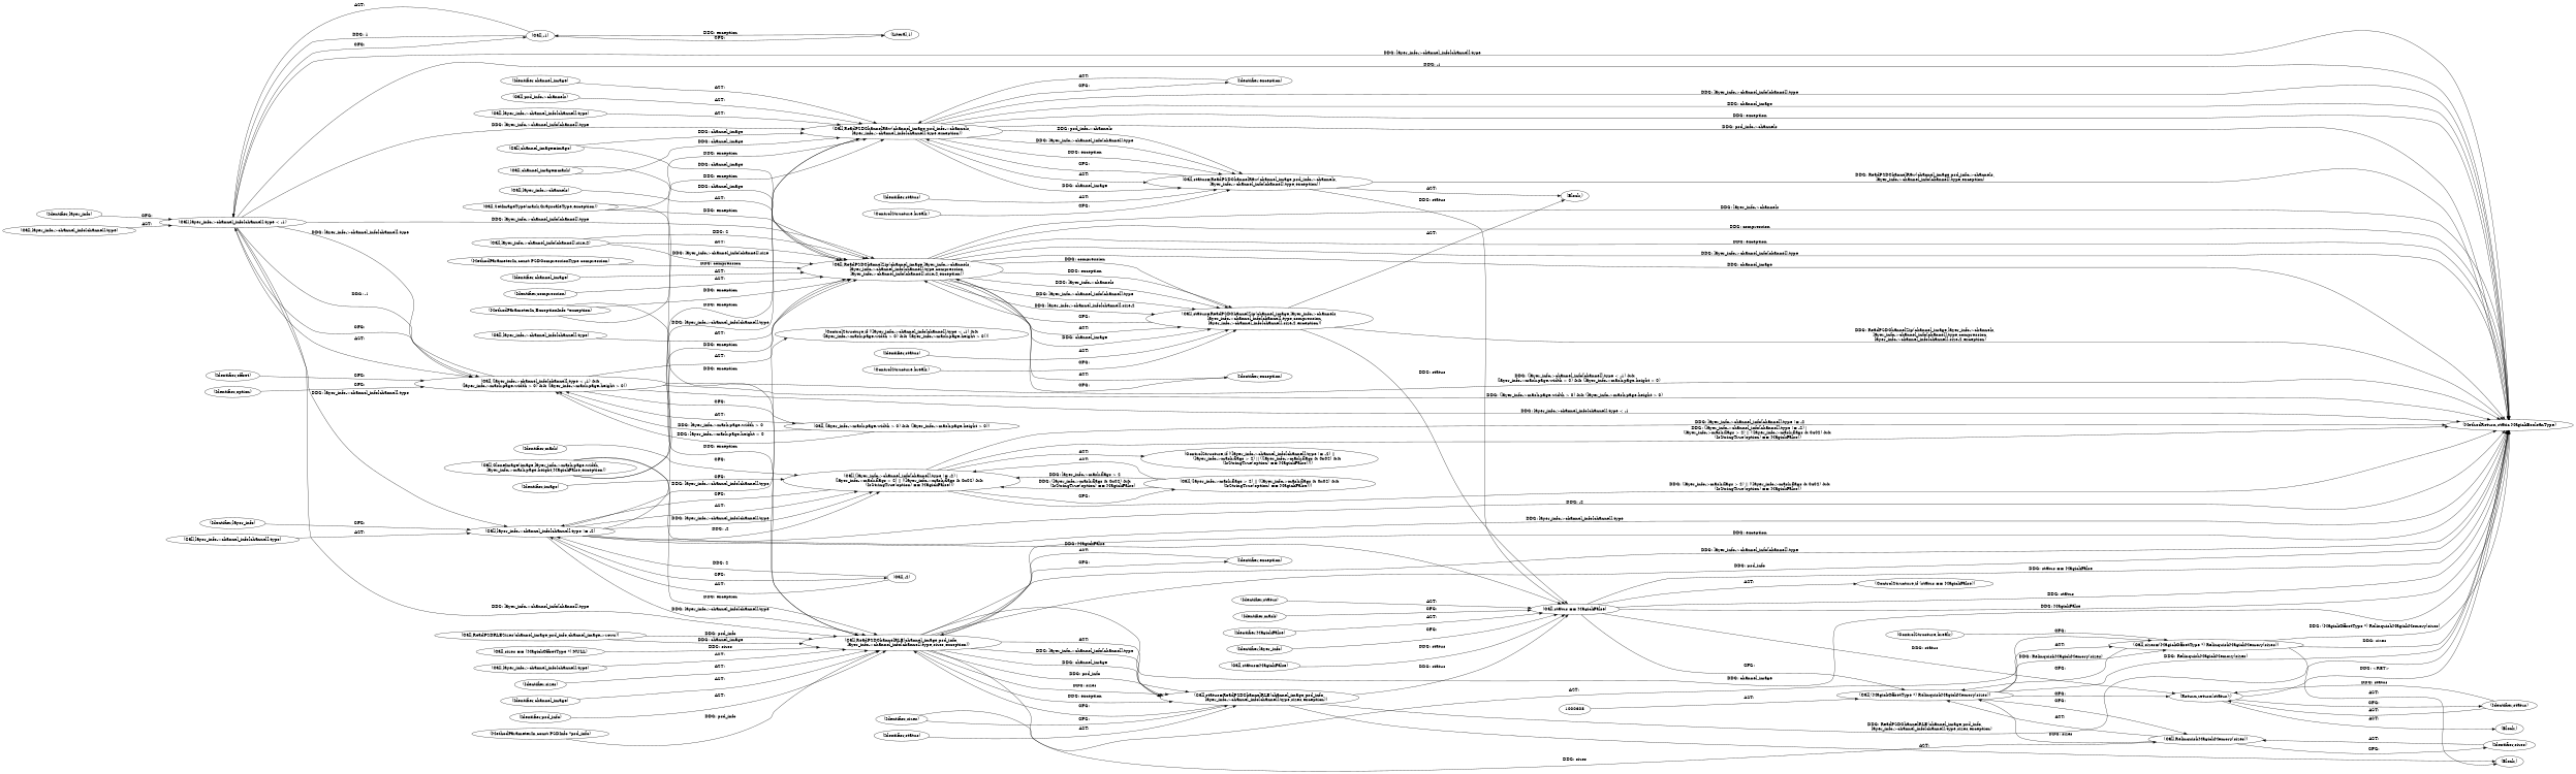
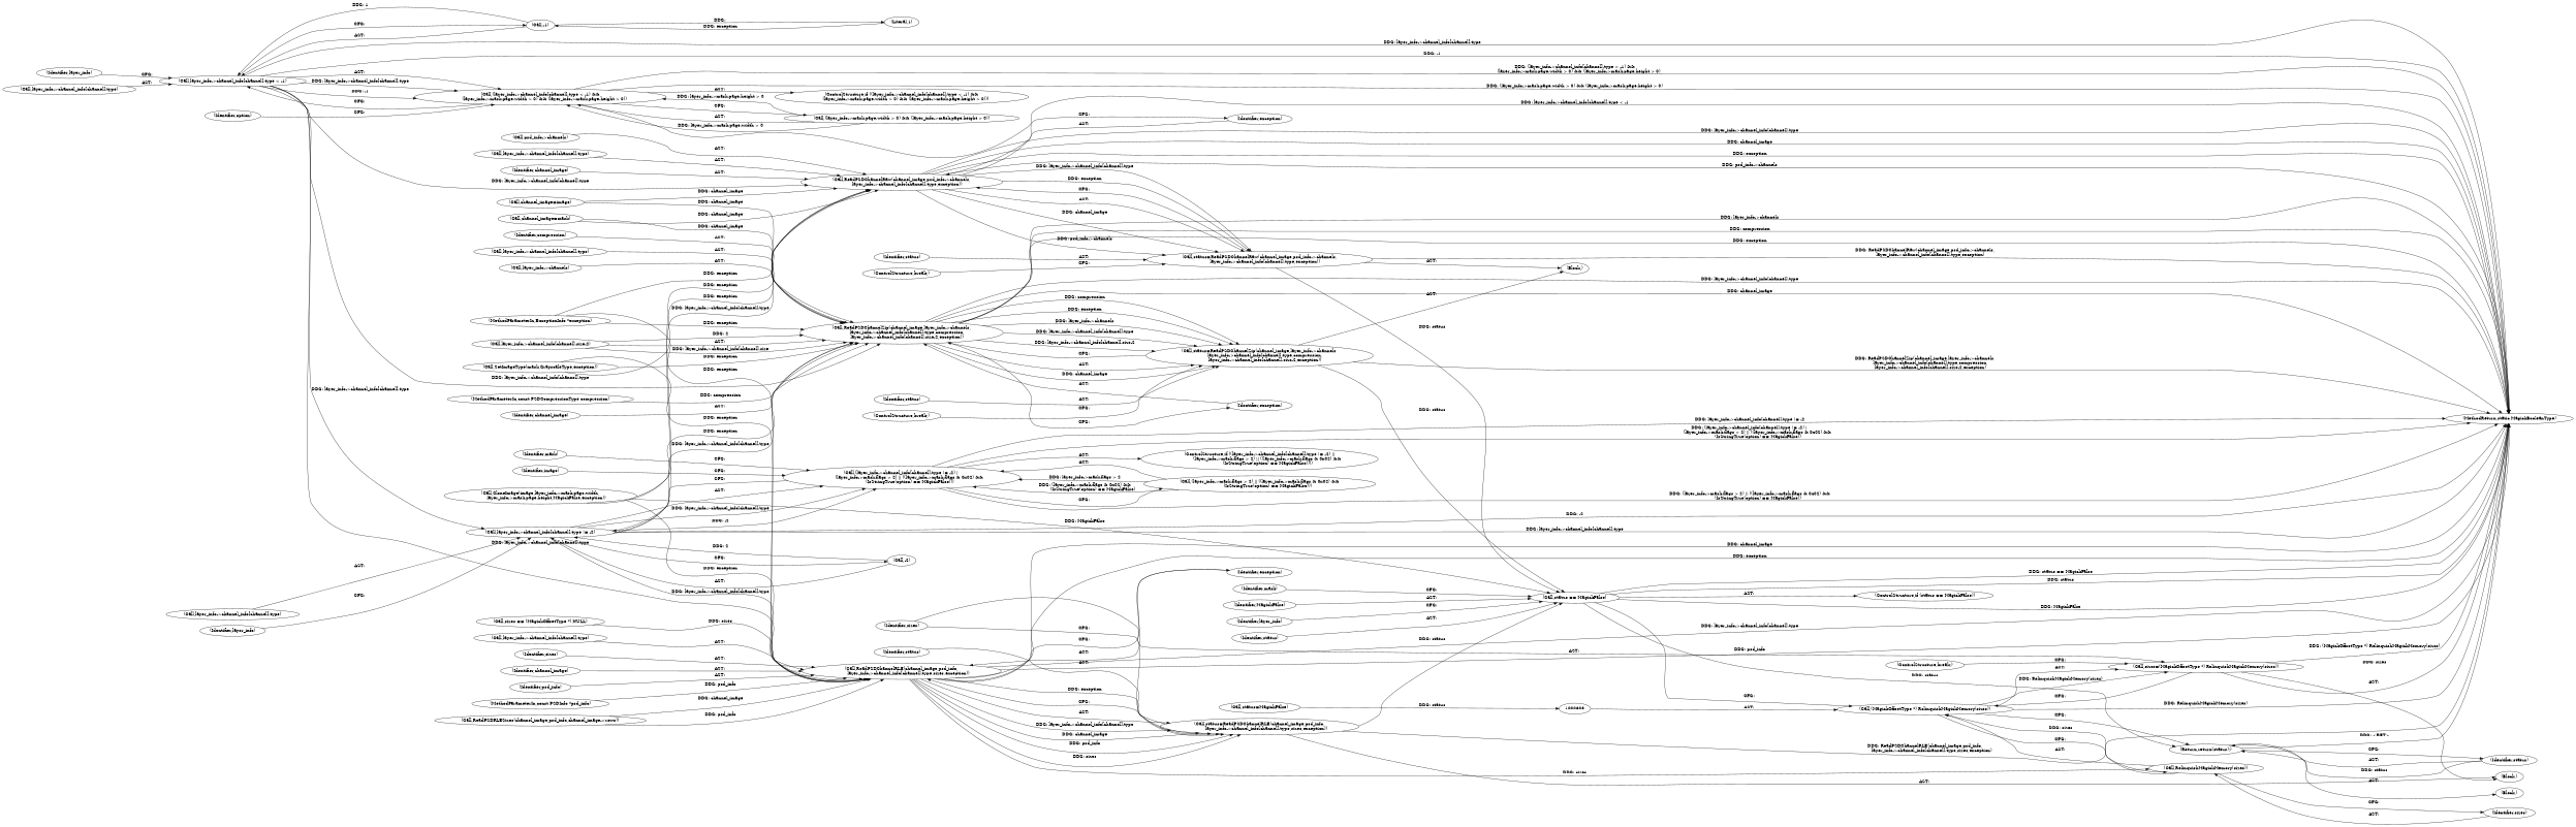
  digraph {
    rankdir=LR
    n1 [label="(Call,layer_info->channel_info[channel].type < -1)"]
    n2 [label="(Call,-1)"]
    n3 [label="(Call,(layer_info->channel_info[channel].type < -1) &&\n      (layer_info->mask.page.width > 0) && (layer_info->mask.page.height > 0))"]
    n4 [label="(Call,layer_info->channel_info[channel].type != -2)"]
    n5 [label="(Call,ReadPSDChannelRaw(channel_image,psd_info->channels,\n        layer_info->channel_info[channel].type,exception))"]
    n6 [label="(Call,ReadPSDChannelRLE(channel_image,psd_info,\n          layer_info->channel_info[channel].type,sizes,exception))"]
    n7 [label="(Call,ReadPSDChannelZip(channel_image,layer_info->channels,\n        layer_info->channel_info[channel].type,compression,\n        layer_info->channel_info[channel].size-2,exception))"]
    n8 [label="(MethodReturn,static MagickBooleanType)"]
    n9 [label="(Literal,1)"]
    n10 [label="(ControlStructure,if ((layer_info->channel_info[channel].type < -1) &&\n      (layer_info->mask.page.width > 0) && (layer_info->mask.page.height > 0)))"]
    n11 [label="(Call,(layer_info->mask.page.width > 0) && (layer_info->mask.page.height > 0))"]
    n12 [label="(Call,(layer_info->channel_info[channel].type != -2) ||\n           (layer_info->mask.flags > 2) || ((layer_info->mask.flags & 0x02) &&\n            (IsStringTrue(option) == MagickFalse)))"]
    n13 [label="(Call,-2)"]
    n14 [label="(Call,status=ReadPSDChannelRaw(channel_image,psd_info->channels,\n        layer_info->channel_info[channel].type,exception))"]
    n15 [label="(Identifier,exception)"]
    n16 [label="(Call,status=ReadPSDChannelRLE(channel_image,psd_info,\n          layer_info->channel_info[channel].type,sizes,exception))"]
    n17 [label="(Call,RelinquishMagickMemory(sizes))"]
    n18 [label="(Identifier,exception)"]
    n19 [label="(Call,status=ReadPSDChannelZip(channel_image,layer_info->channels,\n        layer_info->channel_info[channel].type,compression,\n        layer_info->channel_info[channel].size-2,exception))"]
    n20 [label="(Identifier,exception)"]
    n21 [label="(ControlStructure,if ((layer_info->channel_info[channel].type != -2) ||\n           (layer_info->mask.flags > 2) || ((layer_info->mask.flags & 0x02) &&\n            (IsStringTrue(option) == MagickFalse))))"]
    n22 [label="(Call,(layer_info->mask.flags > 2) || ((layer_info->mask.flags & 0x02) &&\n            (IsStringTrue(option) == MagickFalse)))"]
    n23 [label="(Call,status == MagickFalse)"]
    n24 [label="(Block,)"]
    n25 [label="(Return,return(status);)"]
    n26 [label="(ControlStructure,if (status == MagickFalse))"]
    n27 [label="(Call,(MagickOffsetType *) RelinquishMagickMemory(sizes))"]
    n28 [label="(Identifier,status)"]
    n29 [label="(Block,)"]
    n30 [label="(Identifier,MagickFalse)"]
    n31 [label="(Block,)"]
    n32 [label="(Identifier,sizes)"]
    n33 [label="(Call,sizes=(MagickOffsetType *) RelinquishMagickMemory(sizes))"]
    n34 [label="(Identifier,layer_info)"]
    n35 [label="(ControlStructure,break;)"]
    n36 [label="(Call,ReadPSDRLESizes(channel_image,psd_info,channel_image->rows))"]
    n37 [label="(Identifier,status)"]
    n38 [label="(Identifier,compression)"]
    n39 [label="(Identifier,layer_info)"]
-   n40 [label="(Identifier,offset)"]
    n41 [label="(Identifier,layer_info)"]
    n42 [label="(Call,sizes == (MagickOffsetType *) NULL)"]
    n43 [label="(Call,layer_info->channel_info[channel].type)"]
    n44 [label="(Call,status=MagickFalse)"]
    n45 [label="(Call,channel_image=image)"]
    n46 [label="(Call,layer_info->channel_info[channel].type)"]
    n47 [label="(Identifier,image)"]
    n48 [label="(Call,layer_info->channels)"]
    n49 [label="(Call,layer_info->channel_info[channel].size-2)"]
    n50 [label="(Call,psd_info->channels)"]
    n51 [label="(Call,layer_info->channel_info[channel].type)"]
    n52 [label="(Identifier,sizes)"]
    n53 [label="(MethodParameterIn,ExceptionInfo *exception)"]
    n54 [label="(MethodParameterIn,const PSDCompressionType compression)"]
    n55 [label="(Identifier,mask)"]
    n56 [label="(Call,CloneImage(image,layer_info->mask.page.width,\n         layer_info->mask.page.height,MagickFalse,exception))"]
    n57 [label="(Identifier,channel_image)"]
    n58 [label="(Identifier,status)"]
    n59 [label="(Identifier,status)"]
    n60 [label="(Identifier,sizes)"]
    n61 [label="(Identifier,status)"]
    n62 [label="(Identifier,mask)"]
    n63 [label="(ControlStructure,break;)"]
    n64 [label="(ControlStructure,break;)"]
    n65 [label="(Identifier,psd_info)"]
    n66 [label="(MethodParameterIn,const PSDInfo *psd_info)"]
    n67 [label="(Identifier,option)"]
    n68 [label="(Call,layer_info->channel_info[channel].type)"]
    n69 [label="(Call,SetImageType(mask,GrayscaleType,exception))"]
    n70 [label="(Call,channel_image=mask)"]
    n71 [label="(Identifier,channel_image)"]
    n72 [label="(Identifier,channel_image)"]
    n73 [label="(Call,layer_info->channel_info[channel].type)"]
    1000308
    n1 -> n2 [label="CFG: "]
    n1 -> n3 [label="AST: "]
    n1 -> n3 [label="DDG: layer_info->channel_info[channel].type"]
    n1 -> n3 [label="DDG: -1"]
    n1 -> n4 [label="DDG: layer_info->channel_info[channel].type"]
    n1 -> n5 [label="DDG: layer_info->channel_info[channel].type"]
    n1 -> n6 [label="DDG: layer_info->channel_info[channel].type"]
    n1 -> n7 [label="DDG: layer_info->channel_info[channel].type"]
    n1 -> n8 [label="DDG: layer_info->channel_info[channel].type"]
    n1 -> n8 [label="DDG: -1"]
    n2 -> n1 [label="AST: "]
    n2 -> n1 [label="DDG: 1"]
-   n2 -> n9 [label="CFG: "]
+   n2 -> n9 [label="DDG: "]
    n3 -> n1 [label="CFG: "]
    n3 -> n8 [label="DDG: (layer_info->channel_info[channel].type < -1) &&\n      (layer_info->mask.page.width > 0) && (layer_info->mask.page.height > 0)"]
    n3 -> n8 [label="DDG: (layer_info->mask.page.width > 0) && (layer_info->mask.page.height > 0)"]
    n3 -> n8 [label="DDG: layer_info->channel_info[channel].type < -1"]
    n3 -> n10 [label="AST: "]
    n3 -> n11 [label="CFG: "]
    n4 -> n5 [label="DDG: layer_info->channel_info[channel].type"]
    n4 -> n6 [label="DDG: layer_info->channel_info[channel].type"]
    n4 -> n7 [label="DDG: layer_info->channel_info[channel].type"]
    n4 -> n8 [label="DDG: -2"]
    n4 -> n8 [label="DDG: layer_info->channel_info[channel].type"]
    n4 -> n12 [label="AST: "]
    n4 -> n12 [label="DDG: layer_info->channel_info[channel].type"]
    n4 -> n12 [label="DDG: -2"]
    n4 -> n13 [label="CFG: "]
    n5 -> n8 [label="DDG: layer_info->channel_info[channel].type"]
    n5 -> n8 [label="DDG: channel_image"]
    n5 -> n8 [label="DDG: exception"]
    n5 -> n8 [label="DDG: psd_info->channels"]
    n5 -> n14 [label="AST: "]
    n5 -> n14 [label="DDG: channel_image"]
    n5 -> n14 [label="DDG: psd_info->channels"]
    n5 -> n14 [label="DDG: layer_info->channel_info[channel].type"]
    n5 -> n14 [label="DDG: exception"]
    n5 -> n15 [label="CFG: "]
    n6 -> n8 [label="DDG: channel_image"]
    n6 -> n8 [label="DDG: exception"]
    n6 -> n8 [label="DDG: layer_info->channel_info[channel].type"]
    n6 -> n8 [label="DDG: psd_info"]
    n6 -> n16 [label="AST: "]
    n6 -> n16 [label="DDG: layer_info->channel_info[channel].type"]
    n6 -> n16 [label="DDG: channel_image"]
    n6 -> n16 [label="DDG: psd_info"]
    n6 -> n16 [label="DDG: sizes"]
    n6 -> n16 [label="DDG: exception"]
    n6 -> n17 [label="DDG: sizes"]
    n6 -> n18 [label="CFG: "]
    n7 -> n8 [label="DDG: layer_info->channels"]
    n7 -> n8 [label="DDG: compression"]
    n7 -> n8 [label="DDG: exception"]
    n7 -> n8 [label="DDG: layer_info->channel_info[channel].type"]
    n7 -> n8 [label="DDG: channel_image"]
    n7 -> n19 [label="AST: "]
    n7 -> n19 [label="DDG: channel_image"]
    n7 -> n19 [label="DDG: compression"]
    n7 -> n19 [label="DDG: exception"]
    n7 -> n19 [label="DDG: layer_info->channels"]
    n7 -> n19 [label="DDG: layer_info->channel_info[channel].type"]
    n7 -> n19 [label="DDG: layer_info->channel_info[channel].size-2"]
    n7 -> n20 [label="CFG: "]
    n9 -> n2 [label="DDG: exception"]
    n11 -> n3 [label="AST: "]
    n11 -> n3 [label="DDG: layer_info->mask.page.width > 0"]
    n11 -> n3 [label="DDG: layer_info->mask.page.height > 0"]
    n12 -> n4 [label="CFG: "]
    n12 -> n8 [label="DDG: (layer_info->mask.flags > 2) || ((layer_info->mask.flags & 0x02) &&\n            (IsStringTrue(option) == MagickFalse))"]
    n12 -> n8 [label="DDG: layer_info->channel_info[channel].type != -2"]
    n12 -> n8 [label="DDG: (layer_info->channel_info[channel].type != -2) ||\n           (layer_info->mask.flags > 2) || ((layer_info->mask.flags & 0x02) &&\n            (IsStringTrue(option) == MagickFalse))"]
    n12 -> n21 [label="AST: "]
    n12 -> n22 [label="CFG: "]
    n13 -> n4 [label="AST: "]
    n13 -> n4 [label="DDG: 2"]
    n14 -> n5 [label="CFG: "]
    n14 -> n8 [label="DDG: ReadPSDChannelRaw(channel_image,psd_info->channels,\n        layer_info->channel_info[channel].type,exception)"]
    n14 -> n23 [label="DDG: status"]
    n14 -> n24 [label="AST: "]
    n15 -> n5 [label="AST: "]
    n16 -> n6 [label="CFG: "]
    n16 -> n8 [label="DDG: ReadPSDChannelRLE(channel_image,psd_info,\n          layer_info->channel_info[channel].type,sizes,exception)"]
    n16 -> n23 [label="DDG: status"]
    n16 -> n31 [label="AST: "]
    n17 -> n27 [label="AST: "]
    n17 -> n27 [label="DDG: sizes"]
    n17 -> n32 [label="CFG: "]
    n18 -> n6 [label="AST: "]
    n19 -> n7 [label="CFG: "]
    n19 -> n8 [label="DDG: ReadPSDChannelZip(channel_image,layer_info->channels,\n        layer_info->channel_info[channel].type,compression,\n        layer_info->channel_info[channel].size-2,exception)"]
    n19 -> n23 [label="DDG: status"]
    n19 -> n24 [label="AST: "]
    n20 -> n7 [label="AST: "]
    n22 -> n12 [label="AST: "]
    n22 -> n12 [label="DDG: layer_info->mask.flags > 2"]
    n22 -> n12 [label="DDG: (layer_info->mask.flags & 0x02) &&\n            (IsStringTrue(option) == MagickFalse)"]
    n23 -> n8 [label="DDG: status"]
    n23 -> n8 [label="DDG: MagickFalse"]
    n23 -> n8 [label="DDG: status == MagickFalse"]
    n23 -> n25 [label="DDG: status"]
    n23 -> n26 [label="AST: "]
    n23 -> n27 [label="CFG: "]
    n25 -> n8 [label="DDG: <RET>"]
    n25 -> n28 [label="CFG: "]
    n25 -> n29 [label="AST: "]
    n27 -> n8 [label="DDG: RelinquishMagickMemory(sizes)"]
    n27 -> n17 [label="CFG: "]
    n27 -> n25 [label="CFG: "]
    n27 -> n33 [label="AST: "]
    n27 -> n33 [label="DDG: RelinquishMagickMemory(sizes)"]
    n28 -> n25 [label="AST: "]
    n28 -> n25 [label="DDG: status"]
    n30 -> n23 [label="AST: "]
    n32 -> n17 [label="AST: "]
    n33 -> n8 [label="DDG: (MagickOffsetType *) RelinquishMagickMemory(sizes)"]
    n33 -> n8 [label="DDG: sizes"]
    n33 -> n27 [label="CFG: "]
    n33 -> n31 [label="AST: "]
    n34 -> n23 [label="CFG: "]
    n35 -> n33 [label="CFG: "]
    n36 -> n6 [label="DDG: channel_image"]
    n36 -> n6 [label="DDG: psd_info"]
    n37 -> n16 [label="AST: "]
    n38 -> n7 [label="AST: "]
    n39 -> n1 [label="CFG: "]
-   n40 -> n3 [label="CFG: "]
    n41 -> n4 [label="CFG: "]
    n42 -> n6 [label="DDG: sizes"]
    n43 -> n6 [label="AST: "]
-   n44 -> n23 [label="DDG: status"]
+   n44 -> 1000308 [label="DDG: status"]
    n45 -> n5 [label="DDG: channel_image"]
    n45 -> n7 [label="DDG: channel_image"]
    n46 -> n7 [label="AST: "]
    n47 -> n12 [label="CFG: "]
    n48 -> n7 [label="AST: "]
    n49 -> n7 [label="AST: "]
    n49 -> n7 [label="DDG: layer_info->channel_info[channel].size"]
    n49 -> n7 [label="DDG: 2"]
    n50 -> n5 [label="AST: "]
    n51 -> n1 [label="AST: "]
    n52 -> n6 [label="AST: "]
    n53 -> n5 [label="DDG: exception"]
    n53 -> n6 [label="DDG: exception"]
    n53 -> n7 [label="DDG: exception"]
    n54 -> n7 [label="DDG: compression"]
    n55 -> n12 [label="CFG: "]
    n56 -> n5 [label="DDG: exception"]
    n56 -> n6 [label="DDG: exception"]
    n56 -> n7 [label="DDG: exception"]
    n56 -> n23 [label="DDG: MagickFalse"]
    n57 -> n6 [label="AST: "]
    n58 -> n23 [label="AST: "]
    n59 -> n19 [label="AST: "]
    n60 -> n16 [label="CFG: "]
    n60 -> n33 [label="AST: "]
    n61 -> n14 [label="AST: "]
    n62 -> n23 [label="CFG: "]
    n63 -> n14 [label="CFG: "]
    n64 -> n19 [label="CFG: "]
    n65 -> n6 [label="AST: "]
    n66 -> n6 [label="DDG: psd_info"]
    n67 -> n3 [label="CFG: "]
    n68 -> n5 [label="AST: "]
    n69 -> n5 [label="DDG: exception"]
    n69 -> n6 [label="DDG: exception"]
    n69 -> n7 [label="DDG: exception"]
    n70 -> n5 [label="DDG: channel_image"]
    n70 -> n7 [label="DDG: channel_image"]
    n71 -> n7 [label="AST: "]
    n72 -> n5 [label="AST: "]
    n73 -> n4 [label="AST: "]
    1000308 -> n27 [label="AST: "]
  }
